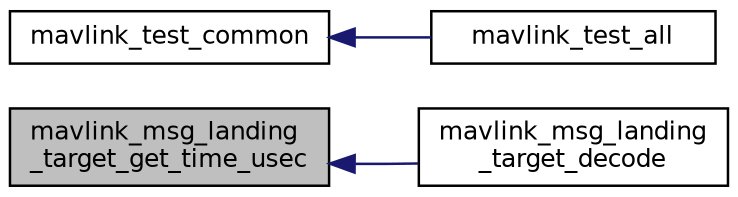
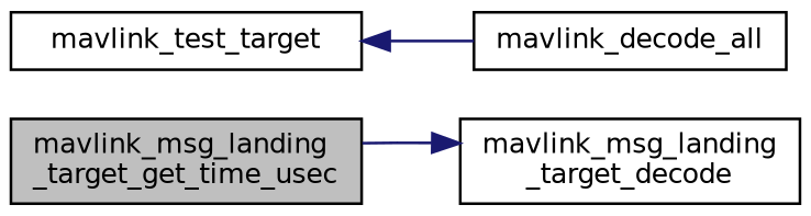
  digraph {
    rankdir=LR
    node [color=black fillcolor=white fontname=Helvetica fontsize=10 shape=record style=filled]
    edge [color=midnightblue dir=back fontname=Helvetica fontsize=10 labelfontname=Helvetica labelfontsize=10 style=solid]
    n1 [fillcolor=grey75 fontcolor=black height=0.2 label="mavlink_msg_landing\l_target_get_time_usec" width=0.4]
    n2 [height=0.2 label="mavlink_msg_landing\l_target_decode" width=0.4]
-   n3 [height=0.2 label=mavlink_test_common width=0.4]
-   n4 [height=0.2 label=mavlink_test_all width=0.4]
-   n1 -> n2
+   n3 [height=0.2 label=mavlink_test_target width=0.4]
+   n4 [height=0.2 label=mavlink_decode_all width=0.4]
+   n2 -> n1
    n3 -> n4
  }
